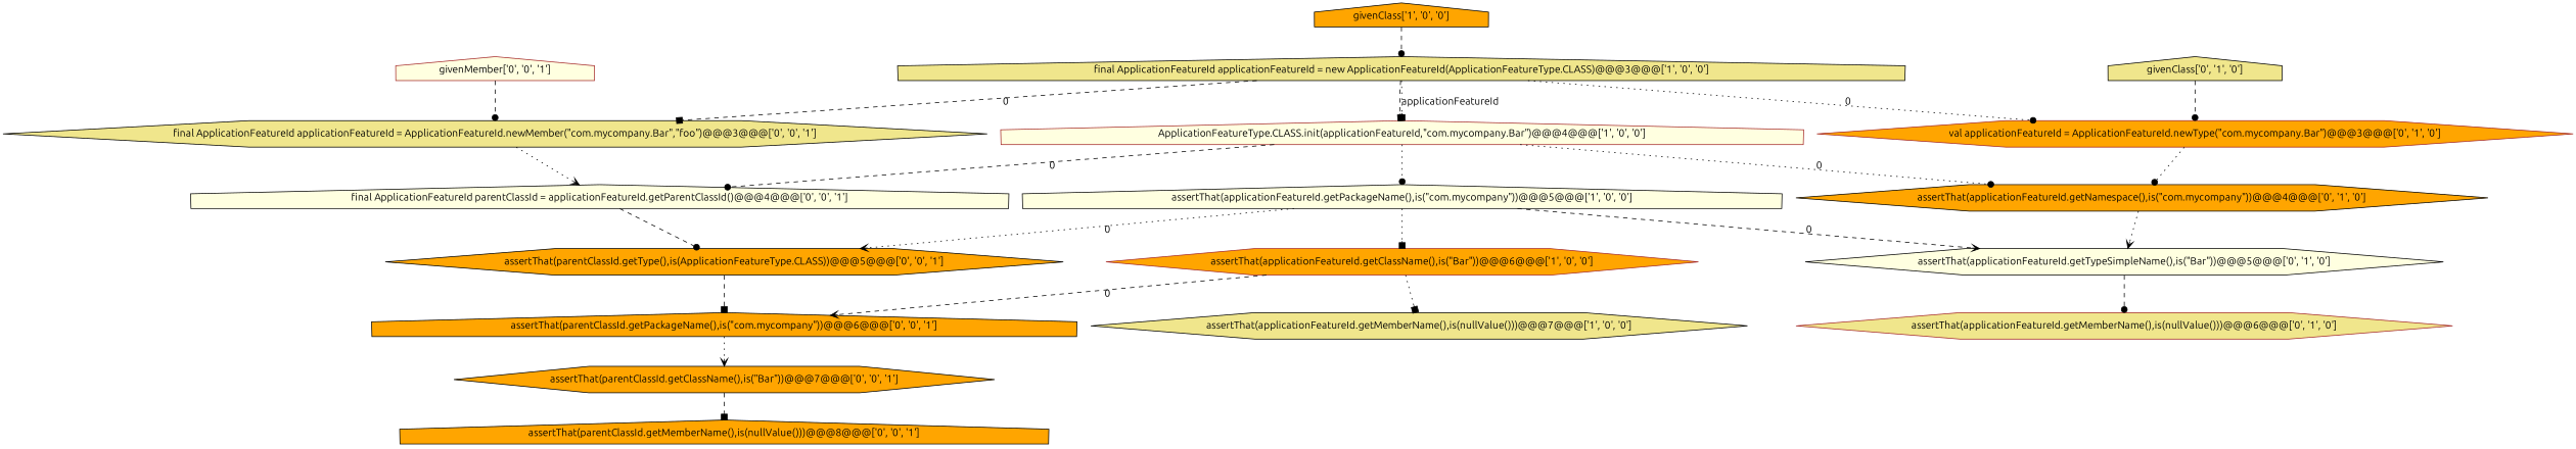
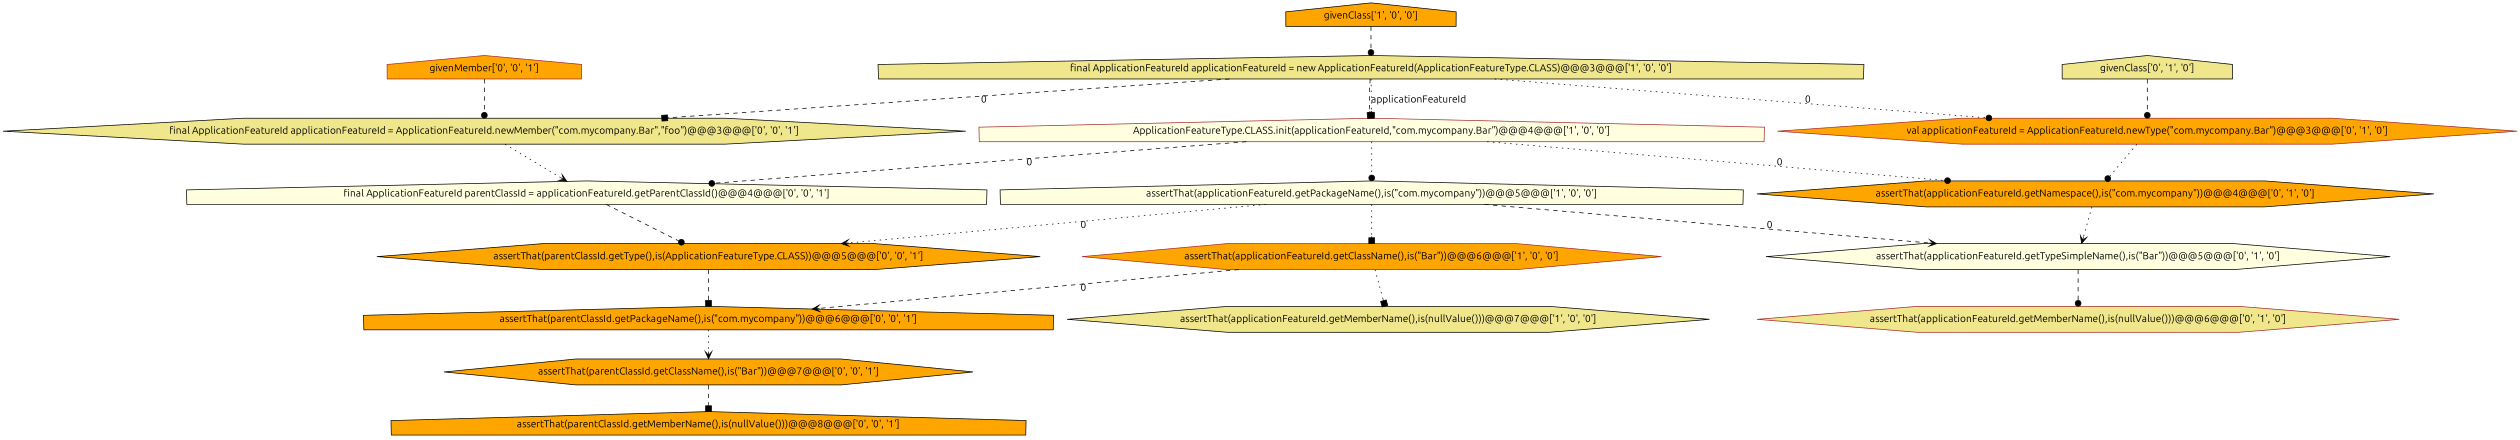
  digraph {
    fontname=Ubuntu
    node [fillcolor=orange shape=house style=filled color=black fontname=Ubuntu]
    edge [style=dashed arrowhead=dot fontname=Ubuntu]
    n1 [fillcolor=lightyellow label="ApplicationFeatureType.CLASS.init(applicationFeatureId,\"com.mycompany.Bar\")@@@4@@@['1', '0', '0']" color=brown]
    n2 [fillcolor=lightyellow label="final ApplicationFeatureId parentClassId = applicationFeatureId.getParentClassId()@@@4@@@['0', '0', '1']"]
    n3 [fillcolor=lightyellow label="assertThat(applicationFeatureId.getPackageName(),is(\"com.mycompany\"))@@@5@@@['1', '0', '0']"]
    n4 [label="assertThat(applicationFeatureId.getNamespace(),is(\"com.mycompany\"))@@@4@@@['0', '1', '0']" shape=hexagon]
    n5 [fillcolor=khaki label="final ApplicationFeatureId applicationFeatureId = new ApplicationFeatureId(ApplicationFeatureType.CLASS)@@@3@@@['1', '0', '0']"]
    n6 [label="val applicationFeatureId = ApplicationFeatureId.newType(\"com.mycompany.Bar\")@@@3@@@['0', '1', '0']" shape=hexagon color=brown]
    n7 [fillcolor=khaki label="final ApplicationFeatureId applicationFeatureId = ApplicationFeatureId.newMember(\"com.mycompany.Bar\",\"foo\")@@@3@@@['0', '0', '1']" shape=hexagon]
    n8 [label="assertThat(applicationFeatureId.getClassName(),is(\"Bar\"))@@@6@@@['1', '0', '0']" shape=hexagon color=brown]
    n9 [fillcolor=khaki label="assertThat(applicationFeatureId.getMemberName(),is(nullValue()))@@@7@@@['1', '0', '0']" shape=hexagon]
    n10 [label="assertThat(parentClassId.getPackageName(),is(\"com.mycompany\"))@@@6@@@['0', '0', '1']"]
    n11 [fillcolor=khaki label="givenClass['0', '1', '0']"]
    n12 [fillcolor=lightyellow label="assertThat(applicationFeatureId.getTypeSimpleName(),is(\"Bar\"))@@@5@@@['0', '1', '0']" shape=hexagon]
    n13 [fillcolor=khaki label="assertThat(applicationFeatureId.getMemberName(),is(nullValue()))@@@6@@@['0', '1', '0']" shape=hexagon color=brown]
-   n14 [fillcolor=lightyellow label="givenMember['0', '0', '1']" color=brown]
+   n14 [label="givenMember['0', '0', '1']" color=brown]
    n15 [label="assertThat(parentClassId.getClassName(),is(\"Bar\"))@@@7@@@['0', '0', '1']" shape=hexagon]
    n16 [label="assertThat(parentClassId.getMemberName(),is(nullValue()))@@@8@@@['0', '0', '1']"]
    n17 [label="givenClass['1', '0', '0']"]
    n18 [label="assertThat(parentClassId.getType(),is(ApplicationFeatureType.CLASS))@@@5@@@['0', '0', '1']" shape=hexagon]
    n1 -> n2 [label=0]
    n1 -> n3 [style=dotted]
    n1 -> n4 [label=0 style=dotted]
    n2 -> n18
    n3 -> n8 [style=dotted arrowhead=box]
    n3 -> n12 [label=0 arrowhead=vee]
    n3 -> n18 [label=0 style=dotted arrowhead=vee]
    n4 -> n12 [style=dotted arrowhead=vee]
    n5 -> n1 [arrowhead=box]
    n5 -> n1 [label=applicationFeatureId style=dotted arrowhead=box]
    n5 -> n6 [label=0 style=dotted]
    n5 -> n7 [label=0 arrowhead=box]
    n6 -> n4 [style=dotted]
    n7 -> n2 [style=dotted arrowhead=vee]
    n8 -> n9 [style=dotted arrowhead=box]
    n8 -> n10 [label=0 arrowhead=vee]
    n10 -> n15 [style=dotted arrowhead=vee]
    n11 -> n6
    n12 -> n13
    n14 -> n7
    n15 -> n16 [arrowhead=box]
    n17 -> n5
    n18 -> n10 [arrowhead=box]
  }
